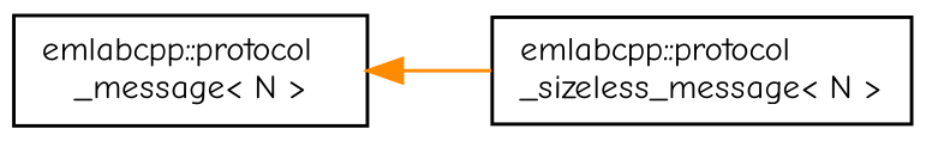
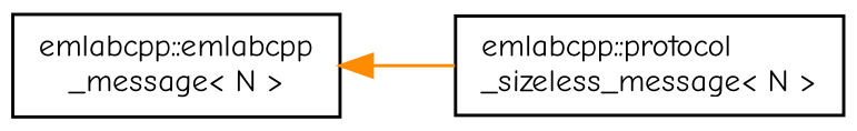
  digraph {
    rankdir=LR
    fontname="Comic Neue"
    node [color=black fillcolor=white fontname="Comic Neue" fontsize=10 shape=record style=filled]
-   n1 [height=0.2 label="emlabcpp::protocol\l_message\< N \>" width=0.4]
+   n1 [height=0.2 label="emlabcpp::emlabcpp\l_message\< N \>" width=0.4]
    n2 [height=0.2 label="emlabcpp::protocol\l_sizeless_message\< N \>" width=0.4]
    n1 -> n2 [color=darkorange dir=back fontname="Comic Neue" fontsize=10 labelfontname=Helvetica labelfontsize=10 style=solid]
  }
